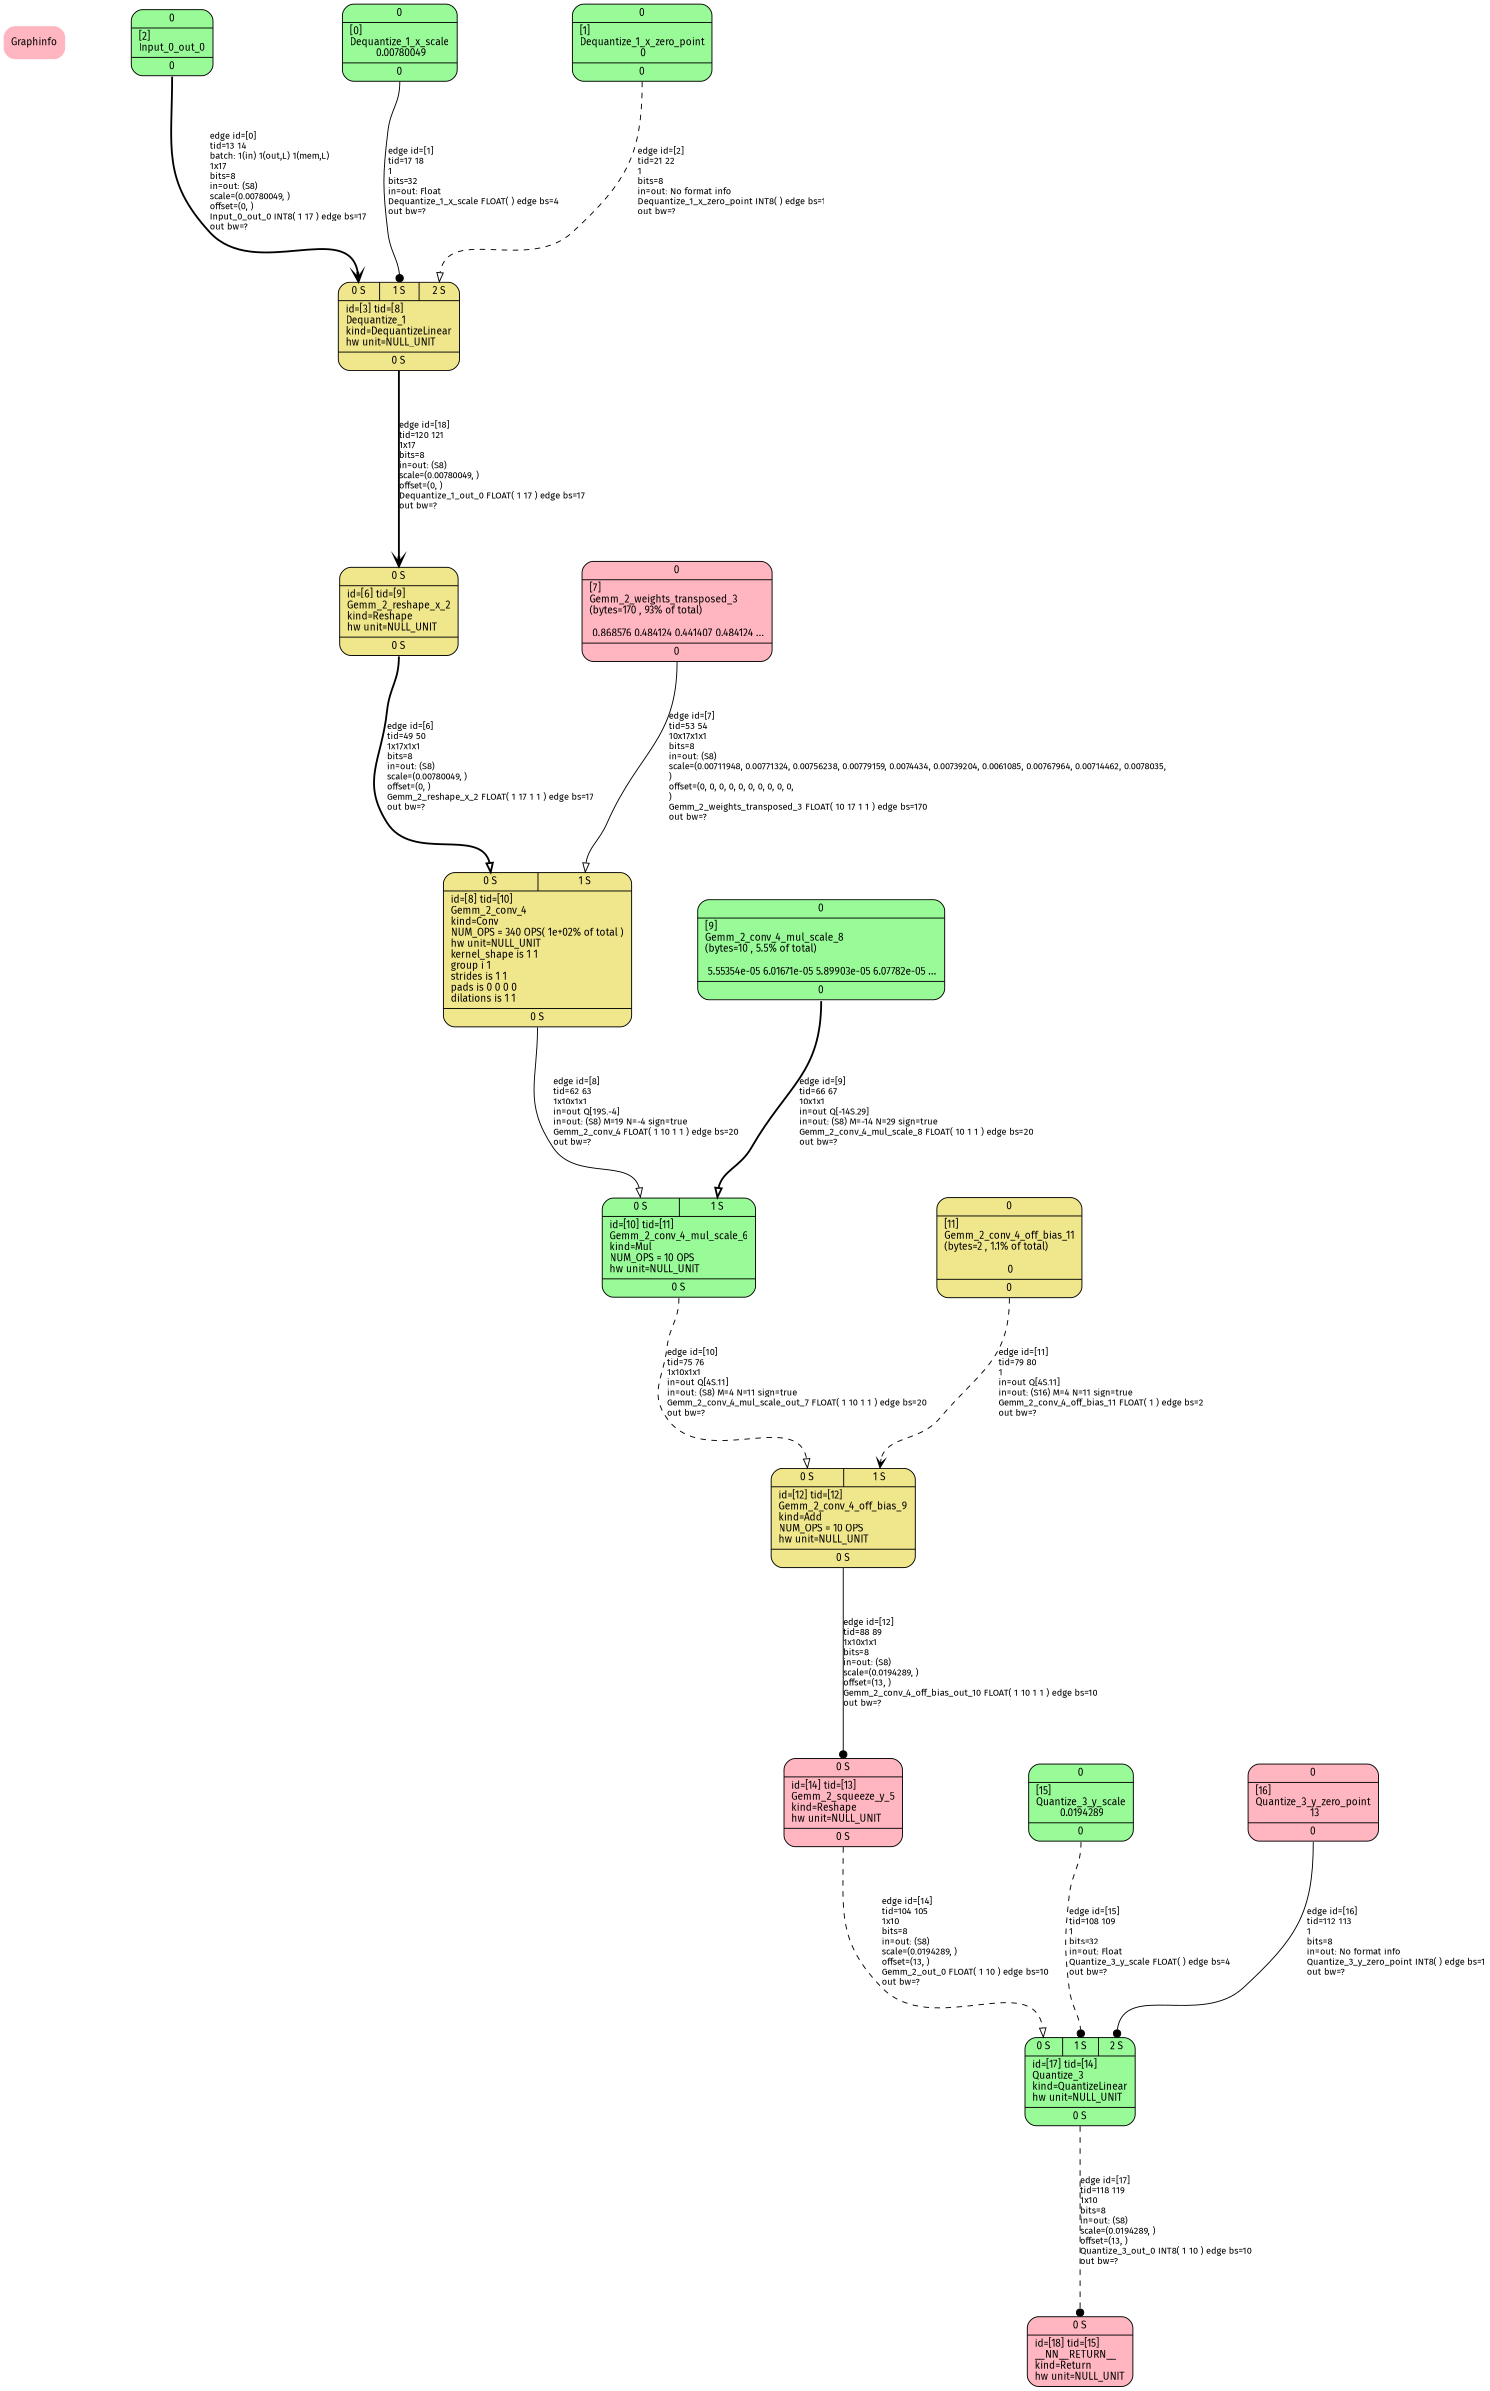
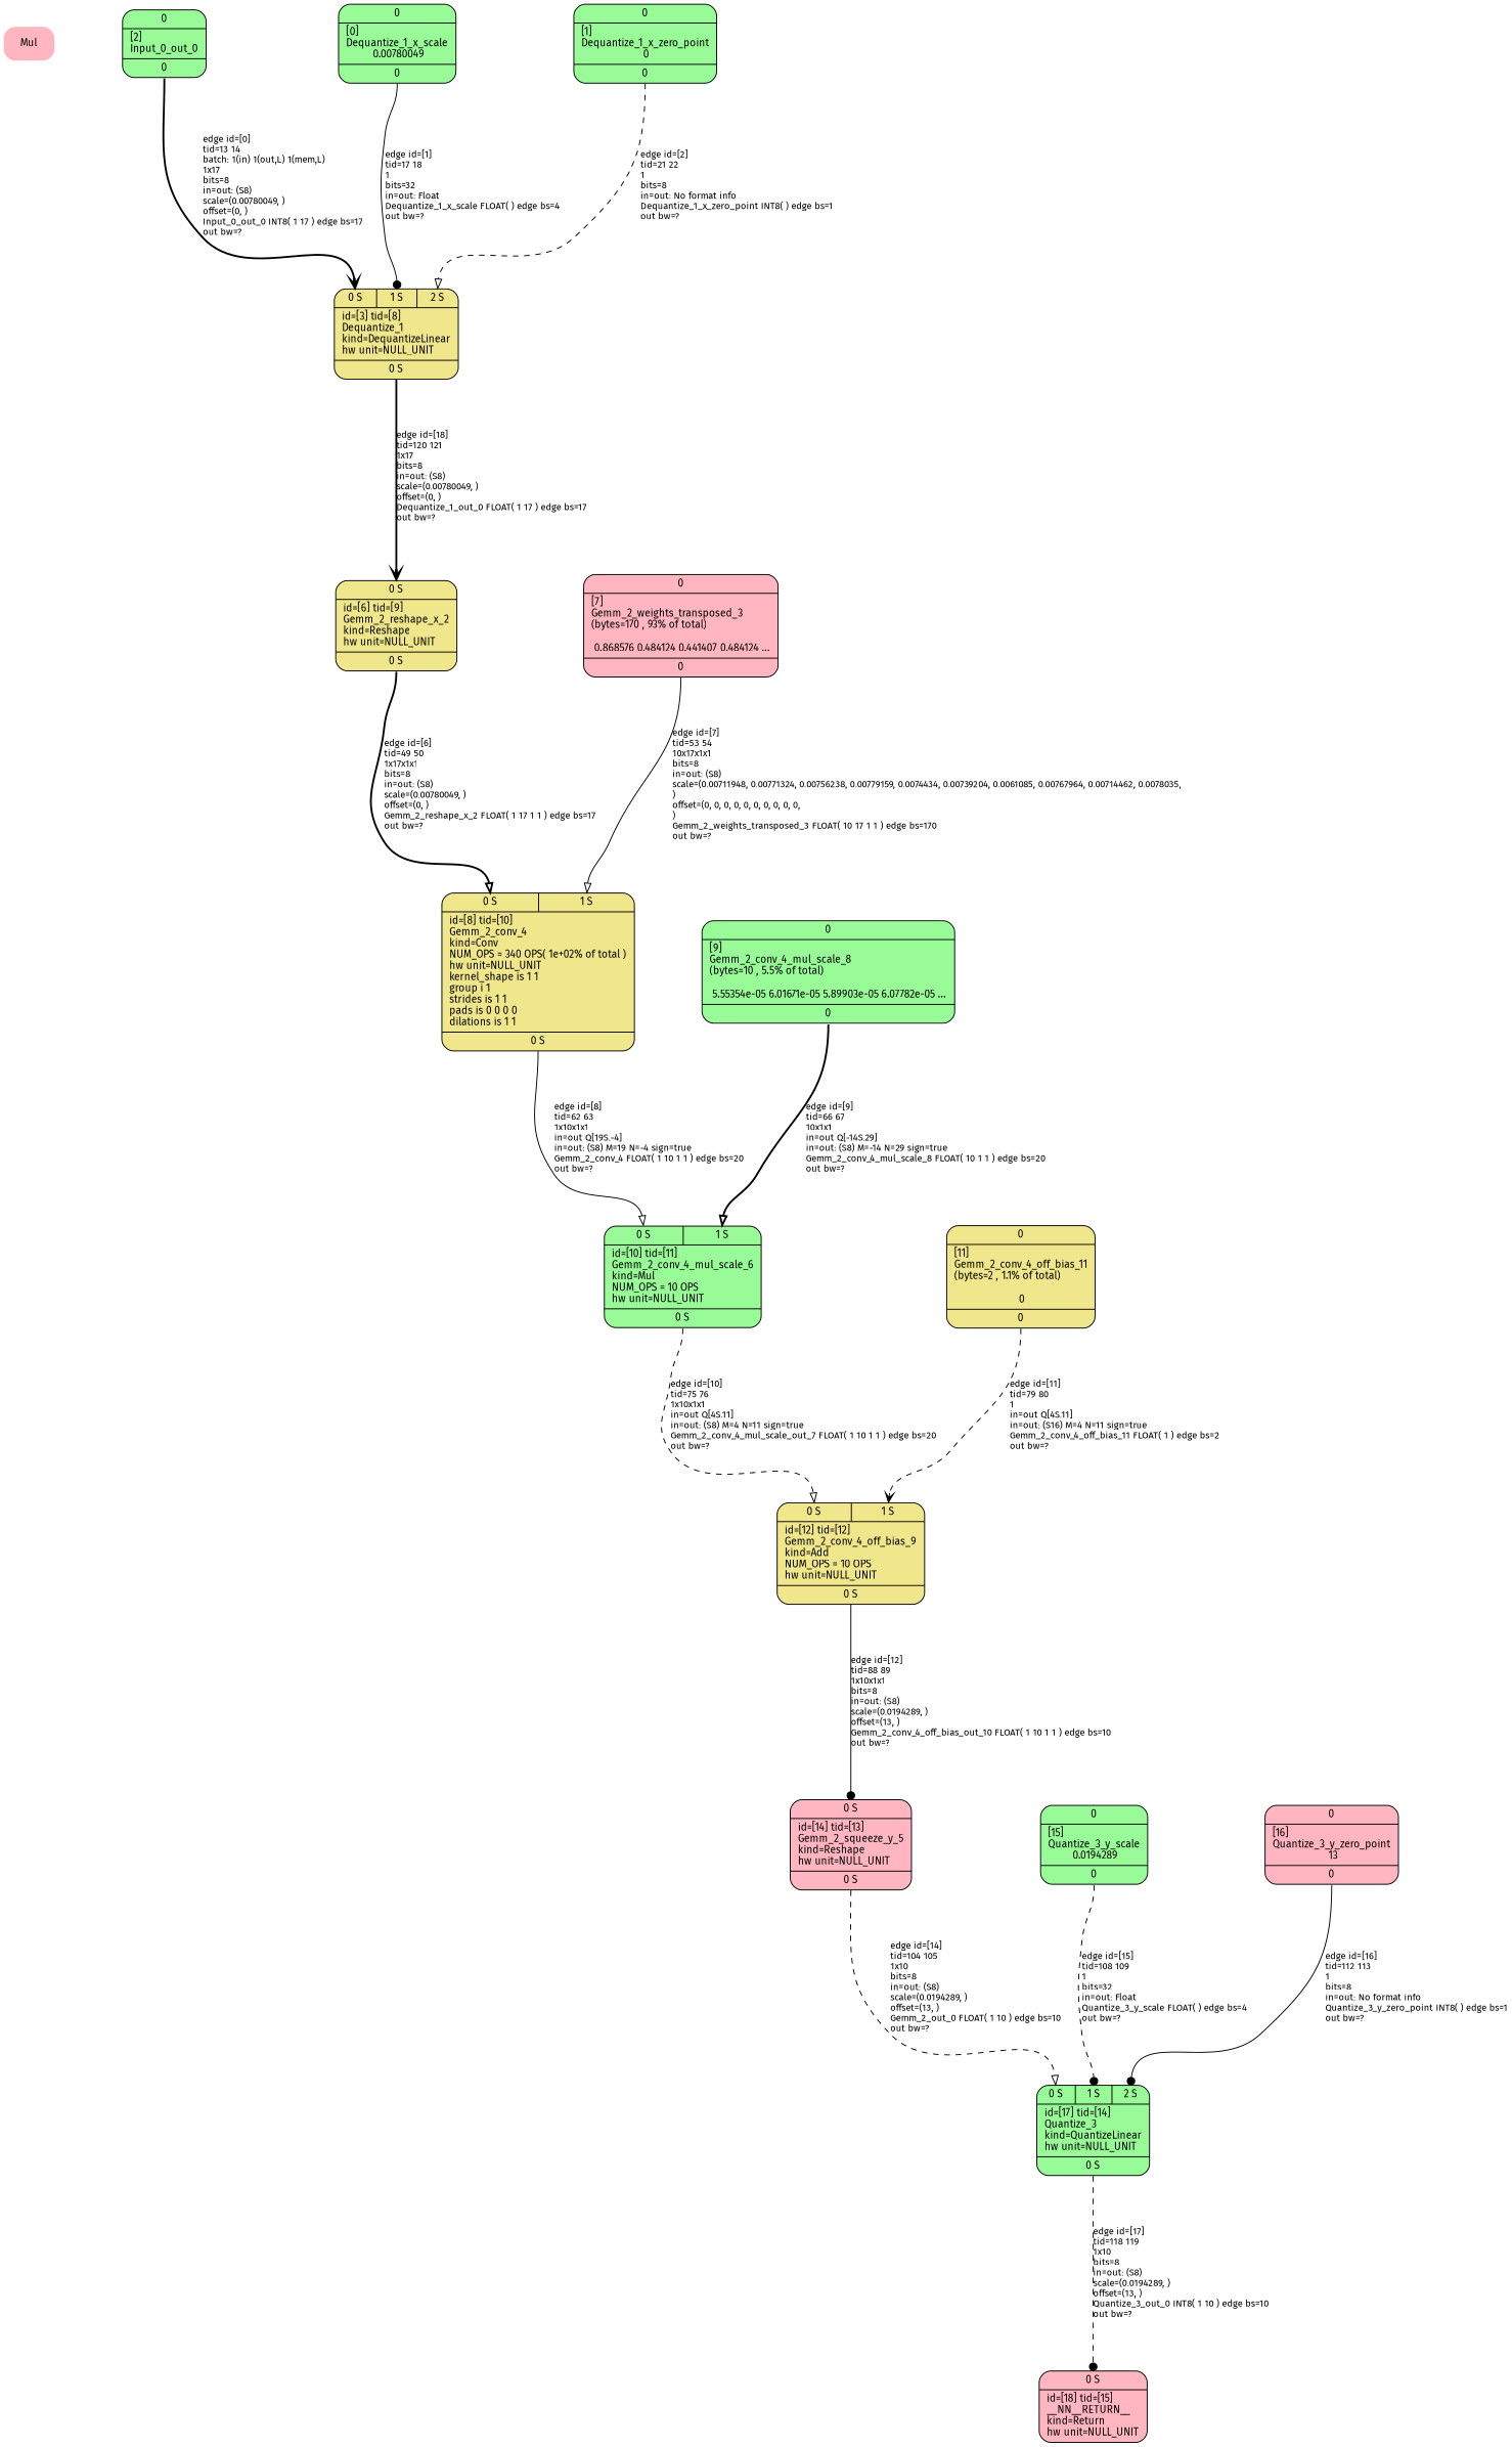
  digraph {
    compound=true
    fontsize=11
    nodesep=1
    rankdir=BU
    ranksep=1.5
    splines=spline
    fontname="Fira Sans"
    node [color=black fontname="Fira Sans" fontsize=11 shape=record style="rounded,filled" fillcolor=palegreen]
    edge [fontsize=10 headport="i0:n" tailport="o0:s" style=dashed arrowhead=onormal fontname="Fira Sans"]
-   Graphinfo [shape=plaintext fillcolor=lightpink]
+   Graphinfo [shape=plaintext fillcolor=lightpink label=Mul]
    n2 [label="{ { <i0> 0} |  [11]\lGemm_2_conv_4_off_bias_11\l(bytes=2 , 1.1% of total)\l\l 0 | { <o0> 0} }" fillcolor=khaki]
    n3 [label="{ { < i0>  0 S  | < i1>  1 S } | id=[12] tid=[12]\lGemm_2_conv_4_off_bias_9\lkind=Add\lNUM_OPS = 10 OPS\lhw unit=NULL_UNIT\l | { < o0>  0 S } }" fillcolor=khaki]
    n4 [label="{ { <i0> 0} |  [9]\lGemm_2_conv_4_mul_scale_8\l(bytes=10 , 5.5% of total)\l\l 5.55354e-05 6.01671e-05 5.89903e-05 6.07782e-05 ... | { <o0> 0} }"]
    n5 [label="{ { < i0>  0 S  | < i1>  1 S } | id=[10] tid=[11]\lGemm_2_conv_4_mul_scale_6\lkind=Mul\lNUM_OPS = 10 OPS\lhw unit=NULL_UNIT\l | { < o0>  0 S } }"]
    n6 [label="{ { <i0> 0} |  [0]\lDequantize_1_x_scale\l 0.00780049 | { <o0> 0} }"]
    n7 [label="{ { < i0>  0 S  | < i1>  1 S  | < i2>  2 S } | id=[3] tid=[8]\lDequantize_1\lkind=DequantizeLinear\lhw unit=NULL_UNIT\l | { < o0>  0 S } }" fillcolor=khaki]
    n8 [label="{ { <i0> 0} |  [16]\lQuantize_3_y_zero_point\l 13 | { <o0> 0} }" fillcolor=lightpink]
    n9 [label="{ { < i0>  0 S  | < i1>  1 S  | < i2>  2 S } | id=[17] tid=[14]\lQuantize_3\lkind=QuantizeLinear\lhw unit=NULL_UNIT\l | { < o0>  0 S } }"]
    n10 [label="{ { <i0> 0} |  [2]\lInput_0_out_0 | { <o0> 0} }"]
    n11 [label="{ { <i0> 0} |  [7]\lGemm_2_weights_transposed_3\l(bytes=170 , 93% of total)\l\l 0.868576 0.484124 0.441407 0.484124 ... | { <o0> 0} }" fillcolor=lightpink]
    n12 [label="{ { < i0>  0 S  | < i1>  1 S } | id=[8] tid=[10]\lGemm_2_conv_4\lkind=Conv\lNUM_OPS = 340 OPS( 1e+02% of total )\lhw unit=NULL_UNIT\lkernel_shape is 1 1\lgroup i 1\lstrides is 1 1\lpads is 0 0 0 0\ldilations is 1 1\l | { < o0>  0 S } }" fillcolor=khaki]
    n13 [label="{ { <i0> 0} |  [1]\lDequantize_1_x_zero_point\l 0 | { <o0> 0} }"]
    n14 [label="{ { <i0> 0} |  [15]\lQuantize_3_y_scale\l 0.0194289 | { <o0> 0} }"]
    n15 [label="{ { < i0>  0 S } | id=[6] tid=[9]\lGemm_2_reshape_x_2\lkind=Reshape\lhw unit=NULL_UNIT\l | { < o0>  0 S } }" fillcolor=khaki]
    n16 [label="{ { < i0>  0 S } | id=[14] tid=[13]\lGemm_2_squeeze_y_5\lkind=Reshape\lhw unit=NULL_UNIT\l | { < o0>  0 S } }" fillcolor=lightpink]
    n17 [label="{ { < i0>  0 S } | id=[18] tid=[15]\l__NN__RETURN__\lkind=Return\lhw unit=NULL_UNIT\l}" fillcolor=lightpink]
    n2 -> n3 [headport="i1:n" label="edge id=[11]\ltid=79 80\l1\lin=out Q[4S.11]\lin=out: (S16) M=4 N=11 sign=true\lGemm_2_conv_4_off_bias_11 FLOAT( 1 ) edge bs=2\lout bw=?\l" arrowhead=vee]
    n3 -> n16 [label="edge id=[12]\ltid=88 89\l1x10x1x1\lbits=8\lin=out: (S8)\lscale=(0.0194289, )\loffset=(13, )\lGemm_2_conv_4_off_bias_out_10 FLOAT( 1 10 1 1 ) edge bs=10\lout bw=?\l" style=solid arrowhead=dot]
    n4 -> n5 [headport="i1:n" label="edge id=[9]\ltid=66 67\l10x1x1\lin=out Q[-14S.29]\lin=out: (S8) M=-14 N=29 sign=true\lGemm_2_conv_4_mul_scale_8 FLOAT( 10 1 1 ) edge bs=20\lout bw=?\l" style=bold]
    n5 -> n3 [label="edge id=[10]\ltid=75 76\l1x10x1x1\lin=out Q[4S.11]\lin=out: (S8) M=4 N=11 sign=true\lGemm_2_conv_4_mul_scale_out_7 FLOAT( 1 10 1 1 ) edge bs=20\lout bw=?\l"]
    n6 -> n7 [headport="i1:n" label="edge id=[1]\ltid=17 18\l1\lbits=32\lin=out: Float\lDequantize_1_x_scale FLOAT( ) edge bs=4\lout bw=?\l" style=solid arrowhead=dot]
    n7 -> n15 [label="edge id=[18]\ltid=120 121\l1x17\lbits=8\lin=out: (S8)\lscale=(0.00780049, )\loffset=(0, )\lDequantize_1_out_0 FLOAT( 1 17 ) edge bs=17\lout bw=?\l" style=bold arrowhead=vee]
    n8 -> n9 [headport="i2:n" label="edge id=[16]\ltid=112 113\l1\lbits=8\lin=out: No format info\lQuantize_3_y_zero_point INT8( ) edge bs=1\lout bw=?\l" style=solid arrowhead=dot]
    n9 -> n17 [label="edge id=[17]\ltid=118 119\l1x10\lbits=8\lin=out: (S8)\lscale=(0.0194289, )\loffset=(13, )\lQuantize_3_out_0 INT8( 1 10 ) edge bs=10\lout bw=?\l" arrowhead=dot]
    n10 -> n7 [label="edge id=[0]\ltid=13 14\lbatch: 1(in) 1(out,L) 1(mem,L) \l1x17\lbits=8\lin=out: (S8)\lscale=(0.00780049, )\loffset=(0, )\lInput_0_out_0 INT8( 1 17 ) edge bs=17\lout bw=?\l" style=bold arrowhead=vee]
    n11 -> n12 [headport="i1:n" label="edge id=[7]\ltid=53 54\l10x17x1x1\lbits=8\lin=out: (S8)\lscale=(0.00711948, 0.00771324, 0.00756238, 0.00779159, 0.0074434, 0.00739204, 0.0061085, 0.00767964, 0.00714462, 0.0078035, \l)\loffset=(0, 0, 0, 0, 0, 0, 0, 0, 0, 0, \l)\lGemm_2_weights_transposed_3 FLOAT( 10 17 1 1 ) edge bs=170\lout bw=?\l" style=solid]
    n12 -> n5 [label="edge id=[8]\ltid=62 63\l1x10x1x1\lin=out Q[19S.-4]\lin=out: (S8) M=19 N=-4 sign=true\lGemm_2_conv_4 FLOAT( 1 10 1 1 ) edge bs=20\lout bw=?\l" style=solid]
    n13 -> n7 [headport="i2:n" label="edge id=[2]\ltid=21 22\l1\lbits=8\lin=out: No format info\lDequantize_1_x_zero_point INT8( ) edge bs=1\lout bw=?\l"]
    n14 -> n9 [headport="i1:n" label="edge id=[15]\ltid=108 109\l1\lbits=32\lin=out: Float\lQuantize_3_y_scale FLOAT( ) edge bs=4\lout bw=?\l" arrowhead=dot]
    n15 -> n12 [label="edge id=[6]\ltid=49 50\l1x17x1x1\lbits=8\lin=out: (S8)\lscale=(0.00780049, )\loffset=(0, )\lGemm_2_reshape_x_2 FLOAT( 1 17 1 1 ) edge bs=17\lout bw=?\l" style=bold]
    n16 -> n9 [label="edge id=[14]\ltid=104 105\l1x10\lbits=8\lin=out: (S8)\lscale=(0.0194289, )\loffset=(13, )\lGemm_2_out_0 FLOAT( 1 10 ) edge bs=10\lout bw=?\l"]
  }
